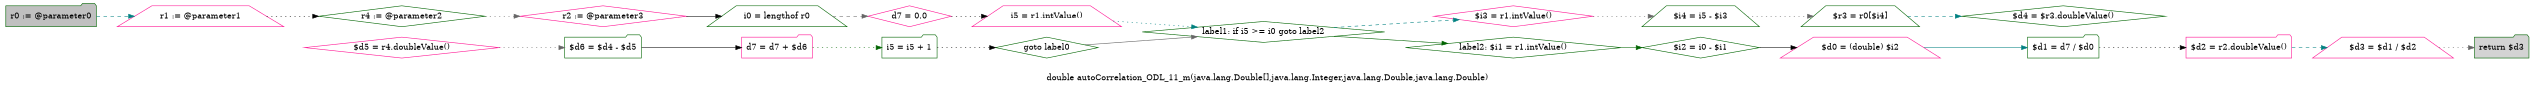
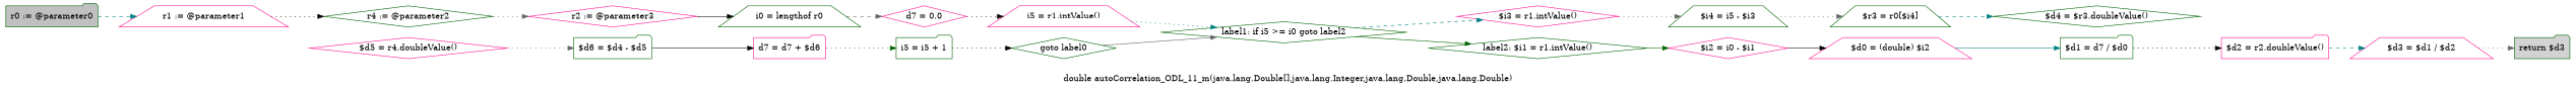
  digraph {
    label="double autoCorrelation_ODL_11_m(java.lang.Double[],java.lang.Integer,java.lang.Double,java.lang.Double)"
    rankdir=LR
    node [color=darkgreen shape=diamond]
    edge [color=black style=dotted]
    n1 [fillcolor=gray label="r0 := @parameter0" shape=folder style=filled]
    n2 [color=deeppink label="r1 := @parameter1" shape=trapezium]
    n3 [label="r4 := @parameter2"]
    n4 [color=deeppink label="r2 := @parameter3"]
    n5 [label="i0 = lengthof r0" shape=trapezium]
    n6 [color=deeppink label="d7 = 0.0"]
    n7 [color=deeppink label="i5 = r1.intValue()" shape=trapezium]
    n8 [label="label1: if i5 >= i0 goto label2"]
    n9 [color=deeppink label="$i3 = r1.intValue()"]
    n10 [label="label2: $i1 = r1.intValue()"]
    n11 [label="$i4 = i5 - $i3" shape=trapezium]
-   n12 [label="$i2 = i0 - $i1"]
+   n12 [color=deeppink label="$i2 = i0 - $i1"]
    n13 [label="$r3 = r0[$i4]" shape=trapezium]
    n14 [color=deeppink label="$d0 = (double) $i2" shape=trapezium]
    n15 [label="$d4 = $r3.doubleValue()"]
    n16 [color=deeppink label="$d5 = r4.doubleValue()"]
    n17 [label="$d6 = $d4 - $d5" shape=folder]
    n18 [color=deeppink label="d7 = d7 + $d6" shape=folder]
    n19 [label="i5 = i5 + 1" shape=folder]
    n20 [label="goto label0"]
    n21 [label="$d1 = d7 / $d0" shape=folder]
    n22 [color=deeppink label="$d2 = r2.doubleValue()" shape=folder]
    n23 [color=deeppink label="$d3 = $d1 / $d2" shape=trapezium]
    n24 [fillcolor=lightgray label="return $d3" shape=folder style=filled]
    n1 -> n2 [color=teal style=dashed]
    n2 -> n3
    n3 -> n4 [color=gray40]
    n4 -> n5 [style=solid]
    n5 -> n6 [color=gray40 style=dashed]
    n6 -> n7
    n7 -> n8 [color=teal]
    n8 -> n9 [color=teal style=dashed]
    n8 -> n10 [color=darkgreen style=solid]
    n9 -> n11 [color=gray40]
    n10 -> n12 [color=darkgreen style=solid]
    n11 -> n13 [color=gray40]
    n12 -> n14 [style=solid]
    n13 -> n15 [color=teal style=dashed]
    n14 -> n21 [color=teal style=solid]
    n16 -> n17 [color=gray40]
    n17 -> n18 [style=solid]
    n18 -> n19 [color=darkgreen]
    n19 -> n20
    n20 -> n8 [color=gray40 style=solid]
    n21 -> n22
    n22 -> n23 [color=teal style=dashed]
    n23 -> n24 [color=gray40]
  }
